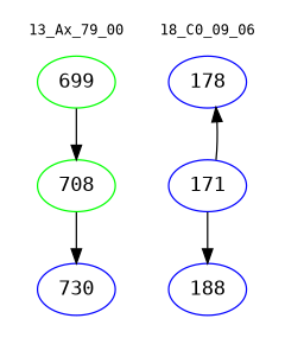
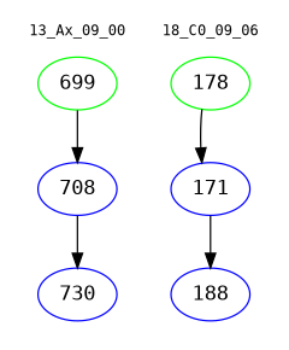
  digraph {
    fontname="DejaVu Sans Mono"
    node [color=blue fontname="DejaVu Sans Mono"]
    edge [color=black fontname="DejaVu Sans Mono"]
    n1 [color=green label=699]
-   n2 [color=green label=708]
+   n2 [label=708]
    n3 [label=730]
-   n4 [label=178]
+   n4 [color=green label=178]
    n5 [label=171]
    n6 [label=188]
    subgraph cluster_1 {
      color=white
      fontsize=10
-     label="13_Ax_79_00"
+     label="13_Ax_09_00"
      n1
      n2
      n3
    }
    subgraph cluster_2 {
      color=white
      fontsize=10
      label="18_C0_09_06"
      n4
      n5
      n6
    }
    n1 -> n2
    n2 -> n3
-   n5 -> n4
+   n4 -> n5
    n5 -> n6
  }
